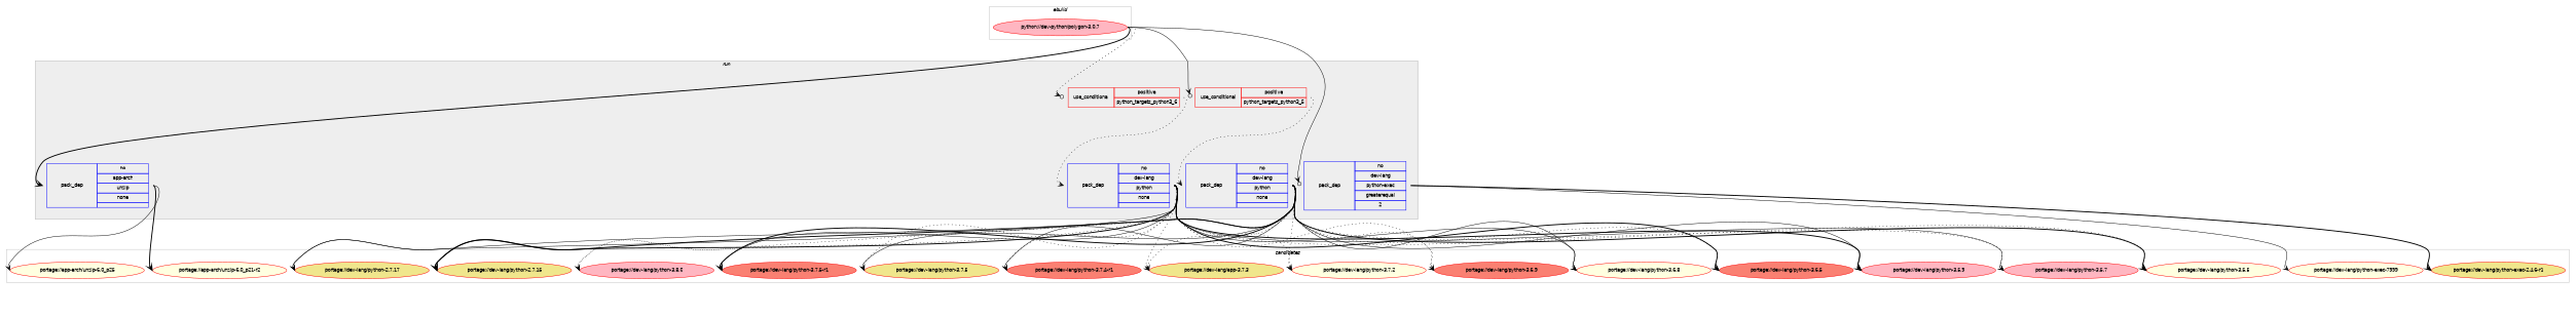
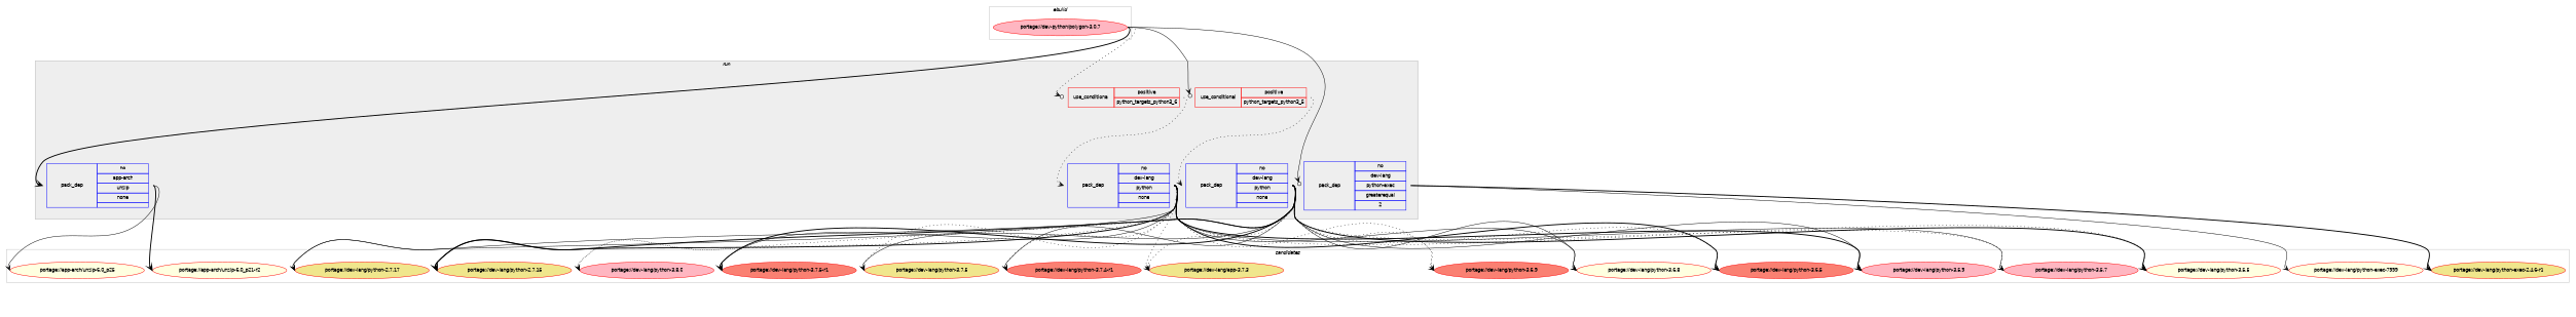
  digraph {
    compound=true
    concentrate=true
    fontname=Helvetica
    fontsize=10
    newrank=true
    rankdir=TB
    ranksep=1.5
    node [color=red fontname=Helvetica fontsize=10 style=filled]
    edge [arrowhead=vee headport=w style=dotted tailport=e weight=100]
-   n1 [fillcolor=lightpink label="python://dev-python/polygon-3.0.7" width=4]
+   n1 [fillcolor=lightpink label="portage://dev-python/polygon-3.0.7" width=4]
    n2 [color=blue label=<<TABLE BORDER="0" CELLBORDER="1" CELLSPACING="0" CELLPADDING="4" WIDTH="220"><TR><TD ROWSPAN="6" CELLPADDING="30">pack_dep</TD></TR><TR><TD WIDTH="110">no</TD></TR><TR><TD>app-arch</TD></TR><TR><TD>unzip</TD></TR><TR><TD>none</TD></TR><TR><TD></TD></TR></TABLE>> shape=none style=""]
    n3 [color=blue label=<<TABLE BORDER="0" CELLBORDER="1" CELLSPACING="0" CELLPADDING="4" WIDTH="220"><TR><TD ROWSPAN="6" CELLPADDING="30">pack_dep</TD></TR><TR><TD WIDTH="110">no</TD></TR><TR><TD>dev-lang</TD></TR><TR><TD>python</TD></TR><TR><TD>none</TD></TR><TR><TD></TD></TR></TABLE>> shape=none style=""]
    n4 [label=<<TABLE BORDER="0" CELLBORDER="1" CELLSPACING="0" CELLPADDING="4"><TR><TD ROWSPAN="3" CELLPADDING="10">use_conditional</TD></TR><TR><TD>positive</TD></TR><TR><TD>python_targets_python3_5</TD></TR></TABLE>> shape=none style=""]
    n5 [color=blue label=<<TABLE BORDER="0" CELLBORDER="1" CELLSPACING="0" CELLPADDING="4" WIDTH="220"><TR><TD ROWSPAN="6" CELLPADDING="30">pack_dep</TD></TR><TR><TD WIDTH="110">no</TD></TR><TR><TD>dev-lang</TD></TR><TR><TD>python</TD></TR><TR><TD>none</TD></TR><TR><TD></TD></TR></TABLE>> shape=none style=""]
    n6 [label=<<TABLE BORDER="0" CELLBORDER="1" CELLSPACING="0" CELLPADDING="4"><TR><TD ROWSPAN="3" CELLPADDING="10">use_conditional</TD></TR><TR><TD>positive</TD></TR><TR><TD>python_targets_python3_6</TD></TR></TABLE>> shape=none style=""]
    n7 [color=blue label=<<TABLE BORDER="0" CELLBORDER="1" CELLSPACING="0" CELLPADDING="4" WIDTH="220"><TR><TD ROWSPAN="6" CELLPADDING="30">pack_dep</TD></TR><TR><TD WIDTH="110">no</TD></TR><TR><TD>dev-lang</TD></TR><TR><TD>python-exec</TD></TR><TR><TD>greaterequal</TD></TR><TR><TD>2</TD></TR></TABLE>> shape=none style=""]
    n8 [fillcolor=lightyellow label="portage://app-arch/unzip-6.0_p21-r2" width=4]
    n9 [fillcolor=lightyellow label="portage://app-arch/unzip-6.0_p25" width=4]
    n10 [fillcolor=khaki label="portage://dev-lang/python-2.7.15" width=4]
    n11 [fillcolor=khaki label="portage://dev-lang/python-2.7.17" width=4]
    n12 [fillcolor=lightyellow label="portage://dev-lang/python-3.5.5" width=4]
    n13 [fillcolor=lightpink label="portage://dev-lang/python-3.5.7" width=4]
    n14 [fillcolor=lightpink label="portage://dev-lang/python-3.5.9" width=4]
    n15 [fillcolor=salmon label="portage://dev-lang/python-3.6.5" width=4]
    n16 [fillcolor=lightyellow label="portage://dev-lang/python-3.6.8" width=4]
    n17 [fillcolor=salmon label="portage://dev-lang/python-3.6.9" width=4]
-   n18 [fillcolor=lightyellow label="portage://dev-lang/python-3.7.2" width=4]
    n19 [fillcolor=khaki label="portage://dev-lang/app-3.7.3" width=4]
    n20 [fillcolor=salmon label="portage://dev-lang/python-3.7.4-r1" width=4]
    n21 [fillcolor=khaki label="portage://dev-lang/python-3.7.5" width=4]
    n22 [fillcolor=salmon label="portage://dev-lang/python-3.7.5-r1" width=4]
    n23 [fillcolor=lightpink label="portage://dev-lang/python-3.8.0" width=4]
    n24 [fillcolor=khaki label="portage://dev-lang/python-exec-2.4.6-r1" width=4]
    n25 [fillcolor=lightyellow label="portage://dev-lang/python-exec-7999" width=4]
    subgraph cluster_1 {
      color=gray
      label=<<i>ebuild</i>>
      rank=same
      n1
    }
    subgraph cluster_2 {
      color=gray
      label=<<i>dependencies</i>>
      subgraph cluster_3 {
        color=gray
        fillcolor="#eeeeee"
        label=<<i>compile</i>>
        style=filled
        subgraph sub_4 {
          color=gray
          fillcolor="#eeeeee"
          label=<<i>compile</i>>
          style=filled
          n2
        }
      }
      subgraph cluster_5 {
        color=gray
        fillcolor="#eeeeee"
        label=<<i>compile and run</i>>
        style=filled
        subgraph sub_6 {
          color=gray
          fillcolor="#eeeeee"
          label=<<i>compile and run</i>>
          style=filled
          n4
          subgraph sub_7 {
            color=gray
            fillcolor="#eeeeee"
            label=<<i>compile and run</i>>
            style=filled
            n3
          }
        }
        subgraph sub_8 {
          color=gray
          fillcolor="#eeeeee"
          label=<<i>compile and run</i>>
          style=filled
          n6
          subgraph sub_9 {
            color=gray
            fillcolor="#eeeeee"
            label=<<i>compile and run</i>>
            style=filled
            n5
          }
        }
        subgraph sub_10 {
          color=gray
          fillcolor="#eeeeee"
          label=<<i>compile and run</i>>
          style=filled
          n7
        }
      }
      subgraph cluster_11 {
        color=gray
        fillcolor="#eeeeee"
        label=<<i>run</i>>
        style=filled
      }
    }
    subgraph cluster_12 {
      color=gray
      label=<<i>candidates</i>>
      rank=same
      subgraph sub_13 {
        color=black
        label=<<i>candidates</i>>
        nodesep=1
        rank=same
        n8
        n9
      }
      subgraph sub_14 {
        color=black
        label=<<i>candidates</i>>
        nodesep=1
        rank=same
        n10
        n11
        n12
        n13
        n14
        n15
        n16
        n17
-       n18
        n19
        n20
        n21
        n22
        n23
      }
      subgraph sub_15 {
        color=black
        label=<<i>candidates</i>>
        nodesep=1
        rank=same
        n10
        n11
        n12
        n13
        n14
        n15
        n16
        n17
-       n18
        n19
        n20
        n21
        n22
        n23
      }
      subgraph sub_16 {
        color=black
        label=<<i>candidates</i>>
        nodesep=1
        rank=same
        n24
        n25
      }
    }
    n1 -> n2 [style=bold weight=20]
    n1 -> n4 [arrowhead=odotvee style=solid weight=20]
    n1 -> n6 [arrowhead=odotvee weight=20]
    n1 -> n7 [arrowhead=odotvee style=solid weight=20]
    n2 -> n8 [style=bold]
    n2 -> n9 [style=solid]
    n3 -> n10 [style=bold]
    n3 -> n11 [style=solid]
    n3 -> n12 [style=bold]
    n3 -> n13
    n3 -> n14 [style=solid]
    n3 -> n15
    n3 -> n16 [style=solid]
    n3 -> n17
-   n3 -> n18
    n3 -> n19
    n3 -> n20 [style=solid]
    n3 -> n21 [style=solid]
    n3 -> n22 [style=bold]
    n3 -> n23
    n4 -> n3 [weight=20]
    n5 -> n10 [style=bold]
    n5 -> n11 [style=solid]
    n5 -> n12
    n5 -> n13 [style=solid]
    n5 -> n14 [style=bold]
    n5 -> n15 [style=bold]
    n5 -> n16 [style=solid]
    n5 -> n17
-   n5 -> n18
    n5 -> n19
    n5 -> n20
    n5 -> n21
    n5 -> n22 [style=solid]
    n5 -> n23
    n6 -> n5 [weight=20]
    n7 -> n24 [style=bold]
    n7 -> n25 [style=solid]
  }
